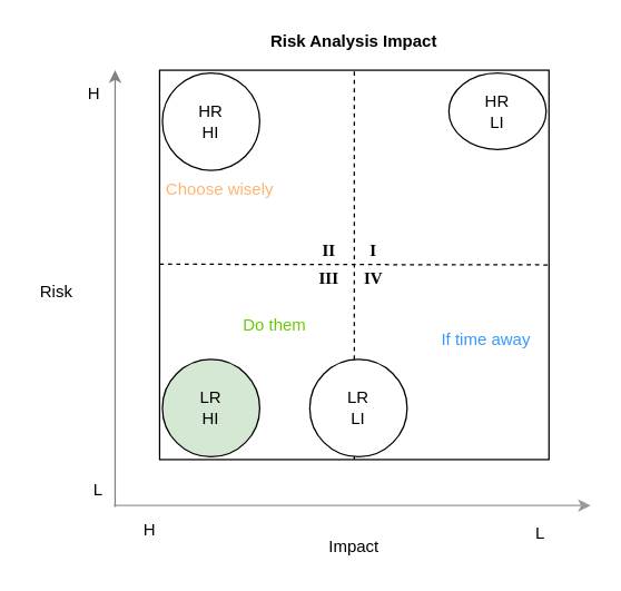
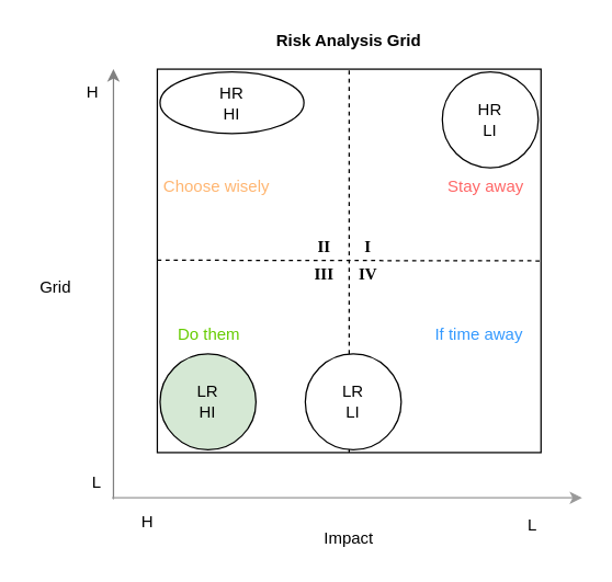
  <mxCell id="0" />
  <mxCell id="1" parent="0" />
  <mxCell id="2" value="" style="whiteSpace=wrap;html=1;aspect=fixed;" parent="1" vertex="1"><mxGeometry x="114" y="50" width="280" height="280" as="geometry" /></mxCell>
  <mxCell id="3" value="" style="endArrow=none;html=1;exitX=0.5;exitY=1;exitDx=0;exitDy=0;entryX=0.5;entryY=0;entryDx=0;entryDy=0;dashed=1;" parent="1" source="2" target="2" edge="1"><mxGeometry width="50" height="50" relative="1" as="geometry"><mxPoint x="154" y="160" as="sourcePoint" /><mxPoint x="204" y="110" as="targetPoint" /></mxGeometry></mxCell>
  <mxCell id="4" value="" style="endArrow=none;html=1;entryX=1;entryY=0.5;entryDx=0;entryDy=0;dashed=1;" parent="1" target="2" edge="1"><mxGeometry width="50" height="50" relative="1" as="geometry"><mxPoint x="114" y="189.5" as="sourcePoint" /><mxPoint x="354" y="189.5" as="targetPoint" /></mxGeometry></mxCell>
- <mxCell id="5" value="Risk Analysis Impact" style="text;html=1;strokeColor=none;fillColor=none;align=center;verticalAlign=middle;whiteSpace=wrap;rounded=0;fontStyle=1" parent="1" vertex="1"><mxGeometry x="169" y="20" width="170" height="20" as="geometry" /></mxCell>
- <mxCell id="6" value="HR&lt;br&gt;HI" style="ellipse;whiteSpace=wrap;html=1;" parent="1" vertex="1"><mxGeometry x="116" y="52" width="70" height="70" as="geometry" /></mxCell>
- <mxCell id="7" value="HR&lt;br&gt;LI" style="ellipse;whiteSpace=wrap;html=1;" parent="1" vertex="1"><mxGeometry x="322" y="52" width="70" height="55" as="geometry" /></mxCell>
+ <mxCell id="5" value="Risk Analysis Grid" style="text;html=1;strokeColor=none;fillColor=none;align=center;verticalAlign=middle;whiteSpace=wrap;rounded=0;fontStyle=1" parent="1" vertex="1"><mxGeometry x="169" y="20" width="170" height="20" as="geometry" /></mxCell>
+ <mxCell id="6" value="HR&lt;br&gt;HI" style="ellipse;whiteSpace=wrap;html=1;" parent="1" vertex="1"><mxGeometry x="116" y="52" width="105" height="45" as="geometry" /></mxCell>
+ <mxCell id="7" value="HR&lt;br&gt;LI" style="ellipse;whiteSpace=wrap;html=1;" parent="1" vertex="1"><mxGeometry x="322" y="52" width="70" height="70" as="geometry" /></mxCell>
  <mxCell id="8" value="LR&lt;br&gt;HI" style="ellipse;whiteSpace=wrap;html=1;fillColor=#d5e8d4;" parent="1" vertex="1"><mxGeometry x="116" y="258" width="70" height="70" as="geometry" /></mxCell>
  <mxCell id="9" value="LR&lt;br&gt;LI" style="ellipse;whiteSpace=wrap;html=1;" parent="1" vertex="1"><mxGeometry x="222" y="258" width="70" height="70" as="geometry" /></mxCell>
  <mxCell id="10" value="&lt;b&gt;II&lt;/b&gt;" style="text;html=1;strokeColor=none;fillColor=none;align=center;verticalAlign=middle;whiteSpace=wrap;rounded=0;fontFamily=Times New Roman;" parent="1" vertex="1"><mxGeometry x="216" y="170" width="40" height="20" as="geometry" /></mxCell>
  <mxCell id="11" value="&lt;b&gt;&lt;font face=&quot;Times New Roman&quot;&gt;III&lt;/font&gt;&lt;/b&gt;" style="text;html=1;strokeColor=none;fillColor=none;align=center;verticalAlign=middle;whiteSpace=wrap;rounded=0;" parent="1" vertex="1"><mxGeometry x="216" y="190" width="40" height="20" as="geometry" /></mxCell>
  <mxCell id="12" value="IV" style="text;html=1;strokeColor=none;fillColor=none;align=center;verticalAlign=middle;whiteSpace=wrap;rounded=0;fontFamily=Times New Roman;fontStyle=1" parent="1" vertex="1"><mxGeometry x="248" y="190" width="40" height="20" as="geometry" /></mxCell>
  <mxCell id="13" value="I" style="text;html=1;strokeColor=none;fillColor=none;align=center;verticalAlign=middle;whiteSpace=wrap;rounded=0;fontStyle=1;fontFamily=Times New Roman;" parent="1" vertex="1"><mxGeometry x="248" y="170" width="40" height="20" as="geometry" /></mxCell>
- <mxCell id="14" value="Do them" style="text;html=1;strokeColor=none;fillColor=none;align=center;verticalAlign=middle;whiteSpace=wrap;rounded=0;fontFamily=Helvetica;fontColor=#66CC00;" parent="1" vertex="1"><mxGeometry x="163" y="224" width="68" height="20" as="geometry" /></mxCell>
+ <mxCell id="14" value="Do them" style="text;html=1;strokeColor=none;fillColor=none;align=center;verticalAlign=middle;whiteSpace=wrap;rounded=0;fontFamily=Helvetica;fontColor=#66CC00;" parent="1" vertex="1"><mxGeometry x="118" y="234" width="68" height="20" as="geometry" /></mxCell>
+ <mxCell id="15" value="Stay away" style="text;html=1;strokeColor=none;fillColor=none;align=center;verticalAlign=middle;whiteSpace=wrap;rounded=0;fontFamily=Helvetica;fontColor=#FF6666;" parent="1" vertex="1"><mxGeometry x="320" y="126" width="68" height="20" as="geometry" /></mxCell>
  <mxCell id="16" value="&lt;font color=&quot;#FFB570&quot;&gt;Choose wisely&lt;br&gt;&lt;/font&gt;" style="text;html=1;strokeColor=none;fillColor=none;align=center;verticalAlign=middle;whiteSpace=wrap;rounded=0;fontFamily=Helvetica;fontColor=#66CC00;" parent="1" vertex="1"><mxGeometry x="116" y="126" width="83" height="20" as="geometry" /></mxCell>
  <mxCell id="17" value="If time away" style="text;html=1;strokeColor=none;fillColor=none;align=center;verticalAlign=middle;whiteSpace=wrap;rounded=0;fontFamily=Helvetica;fontColor=#3399FF;" parent="1" vertex="1"><mxGeometry x="306" y="234" width="86" height="20" as="geometry" /></mxCell>
  <mxCell id="18" value="" style="endArrow=classic;html=1;fontFamily=Helvetica;fontColor=#3399FF;strokeColor=#808080;" parent="1" edge="1"><mxGeometry width="50" height="50" relative="1" as="geometry"><mxPoint x="82" y="364" as="sourcePoint" /><mxPoint x="82" y="50" as="targetPoint" /></mxGeometry></mxCell>
  <mxCell id="19" value="" style="endArrow=classic;html=1;fontFamily=Helvetica;fontColor=#3399FF;strokeColor=#999999;" parent="1" edge="1"><mxGeometry width="50" height="50" relative="1" as="geometry"><mxPoint x="81" y="363" as="sourcePoint" /><mxPoint x="424" y="363" as="targetPoint" /></mxGeometry></mxCell>
- <mxCell id="20" value="Risk" style="text;html=1;strokeColor=none;fillColor=none;align=center;verticalAlign=middle;whiteSpace=wrap;rounded=0;fontFamily=Helvetica;fontColor=#000000;" parent="1" vertex="1"><mxGeometry x="20" y="200" width="40" height="20" as="geometry" /></mxCell>
+ <mxCell id="20" value="Grid" style="text;html=1;strokeColor=none;fillColor=none;align=center;verticalAlign=middle;whiteSpace=wrap;rounded=0;fontFamily=Helvetica;fontColor=#000000;" parent="1" vertex="1"><mxGeometry x="20" y="200" width="40" height="20" as="geometry" /></mxCell>
  <mxCell id="21" value="Impact" style="text;html=1;strokeColor=none;fillColor=none;align=center;verticalAlign=middle;whiteSpace=wrap;rounded=0;fontFamily=Helvetica;fontColor=#000000;" parent="1" vertex="1"><mxGeometry x="234" y="383" width="40" height="20" as="geometry" /></mxCell>
  <mxCell id="22" value="H" style="text;html=1;strokeColor=none;fillColor=none;align=center;verticalAlign=middle;whiteSpace=wrap;rounded=0;fontFamily=Helvetica;fontColor=#000000;" parent="1" vertex="1"><mxGeometry x="47" y="57" width="40" height="20" as="geometry" /></mxCell>
  <mxCell id="23" value="L" style="text;html=1;strokeColor=none;fillColor=none;align=center;verticalAlign=middle;whiteSpace=wrap;rounded=0;fontFamily=Helvetica;fontColor=#000000;" parent="1" vertex="1"><mxGeometry x="50" y="342" width="40" height="20" as="geometry" /></mxCell>
  <mxCell id="24" value="H" style="text;html=1;strokeColor=none;fillColor=none;align=center;verticalAlign=middle;whiteSpace=wrap;rounded=0;fontFamily=Helvetica;fontColor=#000000;" parent="1" vertex="1"><mxGeometry x="87" y="371" width="40" height="20" as="geometry" /></mxCell>
  <mxCell id="25" value="L" style="text;html=1;strokeColor=none;fillColor=none;align=center;verticalAlign=middle;whiteSpace=wrap;rounded=0;fontFamily=Helvetica;fontColor=#000000;" parent="1" vertex="1"><mxGeometry x="368" y="373" width="40" height="20" as="geometry" /></mxCell>
